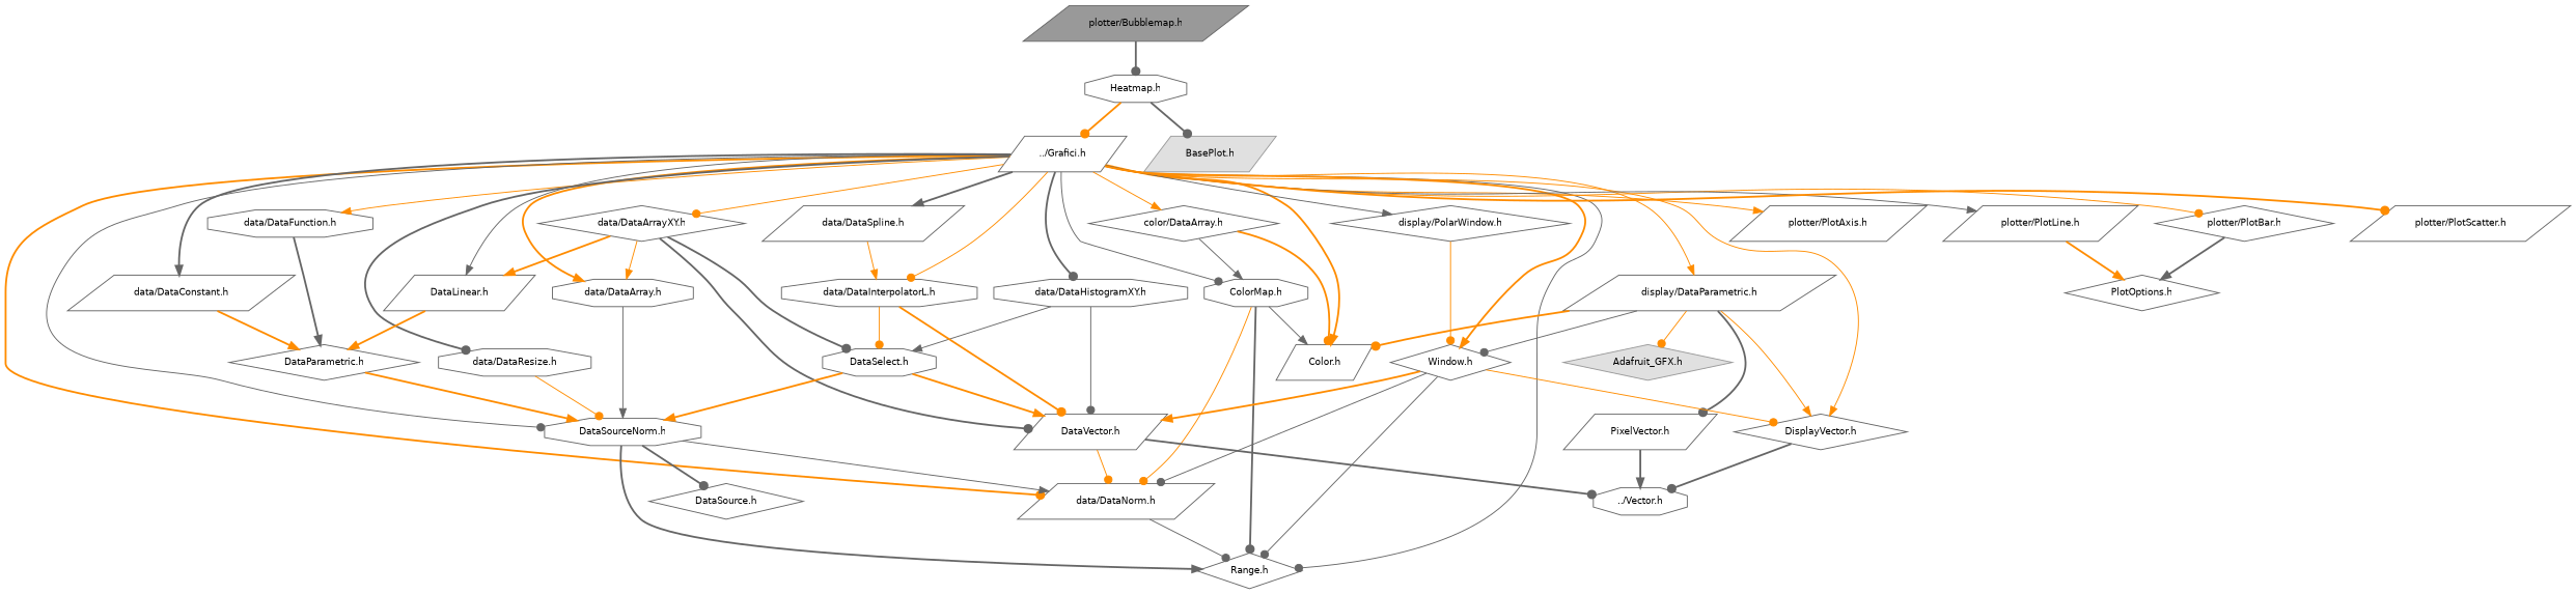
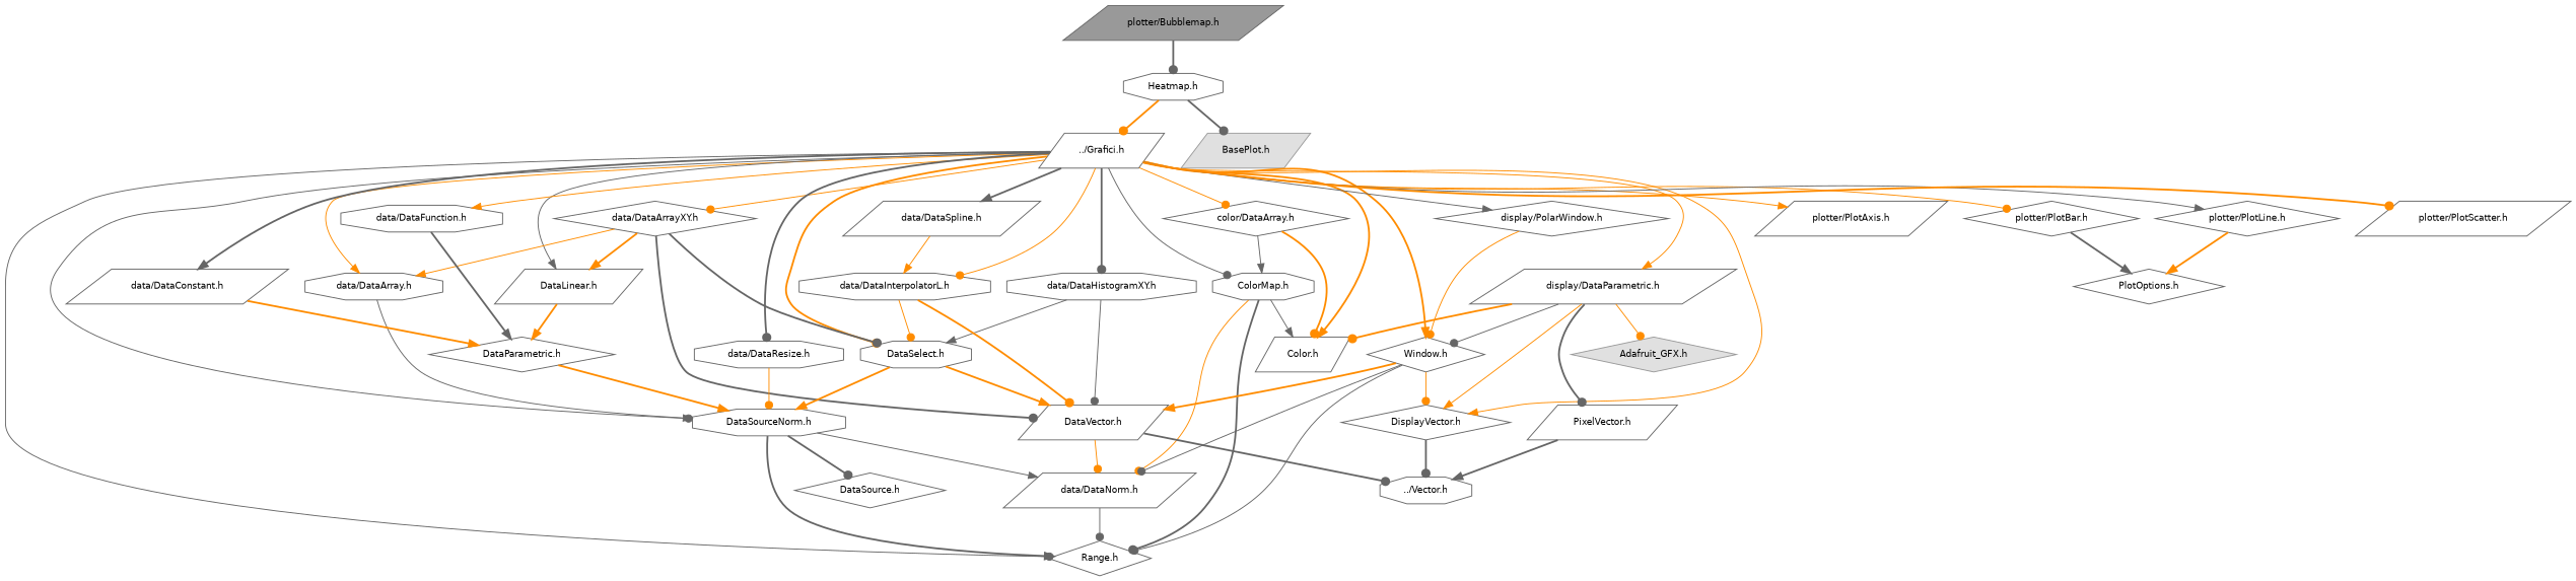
  digraph {
    node [color=grey40 fillcolor=white fontname=Helvetica fontsize=10 shape=parallelogram style=filled]
    edge [arrowhead=dot color=darkorange fontname=Helvetica fontsize=10 labelfontname=Helvetica labelfontsize=10 style=bold]
    n1 [color=gray40 fillcolor=grey60 fontcolor=black height=0.2 label="plotter/Bubblemap.h" width=0.4]
    n2 [height=0.2 label="Heatmap.h" shape=octagon width=0.4]
    n3 [height=0.2 label="../Grafici.h" width=0.4]
    n4 [color=grey60 fillcolor="#E0E0E0" height=0.2 label="BasePlot.h" width=0.4]
    n5 [height=0.2 label="Range.h" shape=diamond width=0.4]
    n6 [height=0.2 label="data/DataNorm.h" width=0.4]
    n7 [height=0.2 label="data/DataArray.h" shape=octagon width=0.4]
    n8 [height=0.2 label="DataSourceNorm.h" shape=octagon width=0.4]
    n9 [height=0.2 label="data/DataArrayXY.h" shape=diamond width=0.4]
    n10 [height=0.2 label="DataLinear.h" width=0.4]
    n11 [height=0.2 label="data/DataConstant.h" width=0.4]
    n12 [height=0.2 label="data/DataFunction.h" shape=octagon width=0.4]
    n13 [height=0.2 label="data/DataHistogramXY.h" shape=octagon width=0.4]
    n14 [height=0.2 label="data/DataInterpolatorL.h" shape=octagon width=0.4]
    n15 [height=0.2 label="data/DataResize.h" shape=octagon width=0.4]
    n16 [height=0.2 label="data/DataSpline.h" width=0.4]
    n17 [height=0.2 label="color/DataArray.h" shape=diamond width=0.4]
    n18 [height=0.2 label="ColorMap.h" shape=octagon width=0.4]
    n19 [height=0.2 label="Color.h" width=0.4]
    n20 [height=0.2 label="display/DataParametric.h" width=0.4]
    n21 [height=0.2 label="DisplayVector.h" shape=diamond width=0.4]
    n22 [height=0.2 label="Window.h" shape=diamond width=0.4]
    n23 [height=0.2 label="display/PolarWindow.h" shape=diamond width=0.4]
    n24 [height=0.2 label="plotter/PlotAxis.h" width=0.4]
    n25 [height=0.2 label="plotter/PlotBar.h" shape=diamond width=0.4]
-   n26 [height=0.2 label="plotter/PlotLine.h" width=0.4]
+   n26 [height=0.2 label="plotter/PlotLine.h" shape=diamond width=0.4]
    n27 [height=0.2 label="plotter/PlotScatter.h" width=0.4]
    n28 [height=0.2 label="DataSource.h" shape=diamond width=0.4]
    n29 [height=0.2 label="DataSelect.h" shape=octagon width=0.4]
    n30 [height=0.2 label="DataVector.h" width=0.4]
    n31 [height=0.2 label="DataParametric.h" shape=diamond width=0.4]
    n32 [color=grey60 fillcolor="#E0E0E0" height=0.2 label="Adafruit_GFX.h" shape=diamond width=0.4]
    n33 [height=0.2 label="PixelVector.h" width=0.4]
    n34 [height=0.2 label="../Vector.h" shape=octagon width=0.4]
    n35 [height=0.2 label="PlotOptions.h" shape=diamond width=0.4]
    n1 -> n2 [color=gray40]
    n2 -> n3
    n2 -> n4 [color=gray40]
    n3 -> n5 [color=gray40 style=solid]
-   n3 -> n6
-   n3 -> n7 [arrowhead=normal]
+   n3 -> n29
+   n3 -> n7 [arrowhead=normal style=solid]
    n3 -> n8 [color=gray40 style=solid]
    n3 -> n9 [style=solid]
    n3 -> n10 [arrowhead=normal color=gray40 style=solid]
    n3 -> n11 [arrowhead=normal color=gray40]
    n3 -> n12 [arrowhead=normal style=solid]
    n3 -> n13 [color=gray40]
    n3 -> n14 [style=solid]
    n3 -> n15 [color=gray40]
    n3 -> n16 [arrowhead=normal color=gray40]
-   n3 -> n17 [arrowhead=normal style=solid]
+   n3 -> n17 [style=solid]
    n3 -> n18 [color=gray40 style=solid]
    n3 -> n19 [arrowhead=normal]
    n3 -> n20 [arrowhead=normal style=solid]
    n3 -> n21 [arrowhead=normal style=solid]
    n3 -> n22 [arrowhead=normal]
    n3 -> n23 [arrowhead=normal color=gray40 style=solid]
    n3 -> n24 [arrowhead=normal style=solid]
    n3 -> n25 [style=solid]
    n3 -> n26 [arrowhead=normal color=gray40 style=solid]
    n3 -> n27
    n6 -> n5 [color=gray40 style=solid]
    n7 -> n8 [arrowhead=normal color=gray40 style=solid]
    n8 -> n5 [arrowhead=normal color=gray40]
    n8 -> n6 [arrowhead=normal color=gray40 style=solid]
    n8 -> n28 [color=gray40]
    n9 -> n7 [arrowhead=normal style=solid]
    n9 -> n10 [arrowhead=normal]
    n9 -> n29 [color=gray40]
    n9 -> n30 [color=gray40]
    n10 -> n31 [arrowhead=normal]
    n11 -> n31 [arrowhead=normal]
    n12 -> n31 [arrowhead=normal color=gray40]
    n13 -> n29 [arrowhead=normal color=gray40 style=solid]
    n13 -> n30 [color=gray40 style=solid]
    n14 -> n29 [style=solid]
    n14 -> n30
    n15 -> n8 [style=solid]
    n16 -> n14 [arrowhead=normal style=solid]
    n17 -> n18 [arrowhead=normal color=gray40 style=solid]
    n17 -> n19
    n18 -> n5 [color=gray40]
    n18 -> n6 [style=solid]
    n18 -> n19 [arrowhead=normal color=gray40 style=solid]
    n20 -> n19
    n20 -> n21 [arrowhead=normal style=solid]
    n20 -> n22 [color=gray40 style=solid]
    n20 -> n32 [style=solid]
    n20 -> n33 [color=gray40]
    n21 -> n34 [color=gray40]
    n22 -> n5 [color=gray40 style=solid]
    n22 -> n6 [color=gray40 style=solid]
    n22 -> n21 [style=solid]
    n22 -> n30 [arrowhead=normal]
    n23 -> n22 [style=solid]
    n25 -> n35 [arrowhead=normal color=gray40]
    n26 -> n35 [arrowhead=normal]
    n29 -> n8 [arrowhead=normal]
    n29 -> n30 [arrowhead=normal]
    n30 -> n6 [style=solid]
    n30 -> n34 [color=gray40]
    n31 -> n8 [arrowhead=normal]
    n33 -> n34 [arrowhead=normal color=gray40]
  }
